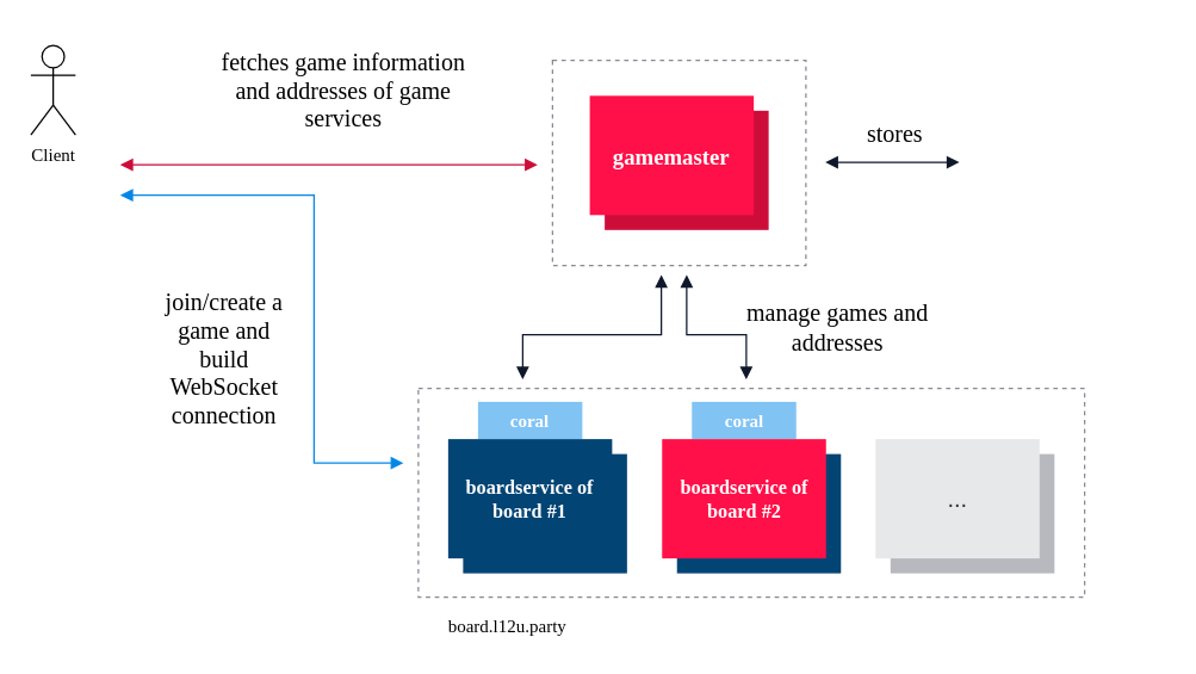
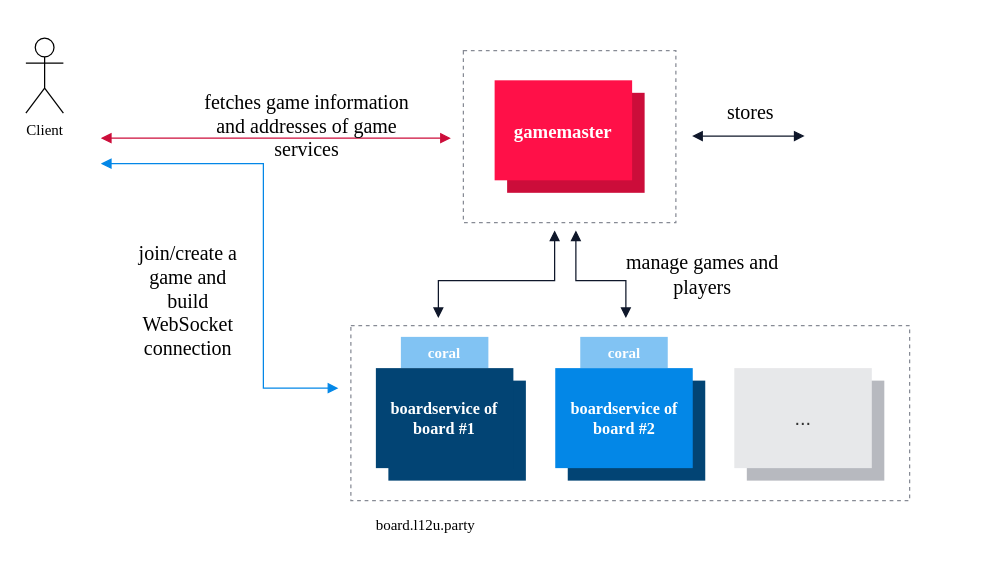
  <mxCell id="0" />
  <mxCell id="1" parent="0" />
  <mxCell id="2" value="" style="rounded=0;whiteSpace=wrap;html=1;fontSize=12;fillColor=none;dashed=1;strokeColor=#878B95;" parent="1" vertex="1"><mxGeometry x="280" y="260" width="447" height="140" as="geometry" /></mxCell>
  <mxCell id="3" value="coral" style="rounded=0;whiteSpace=wrap;html=1;fontSize=12;fontFamily=IBM Plex Sans;fontColor=#FFFFFF;fontStyle=1;fillColor=#81C3F3;strokeColor=none;" parent="1" vertex="1"><mxGeometry x="320" y="269" width="70" height="25" as="geometry" /></mxCell>
  <mxCell id="4" value="coral" style="rounded=0;whiteSpace=wrap;html=1;fontSize=12;fontFamily=IBM Plex Sans;fontColor=#FFFFFF;fontStyle=1;fillColor=#81C3F3;strokeColor=none;" parent="1" vertex="1"><mxGeometry x="463.5" y="269" width="70" height="25" as="geometry" /></mxCell>
  <mxCell id="5" value="" style="rounded=0;whiteSpace=wrap;html=1;fontSize=12;fillColor=none;dashed=1;strokeColor=#878B95;" parent="1" vertex="1"><mxGeometry x="370" y="40" width="170" height="137.5" as="geometry" /></mxCell>
  <mxCell id="6" value="Client" style="shape=umlActor;verticalLabelPosition=bottom;verticalAlign=top;html=1;outlineConnect=0;fontFamily=IBM Plex Sans;" parent="1" vertex="1"><mxGeometry x="20" y="30" width="30" height="60" as="geometry" /></mxCell>
  <mxCell id="7" value="" style="shape=image;verticalLabelPosition=bottom;labelBackgroundColor=#ffffff;verticalAlign=top;aspect=fixed;imageAspect=0;image=https://sharobella.at/images/icons/15935294331.png;" parent="1" vertex="1"><mxGeometry x="607" y="50.35" width="172.79" height="119.29" as="geometry" /></mxCell>
  <mxCell id="8" value="" style="endArrow=block;html=1;rounded=0;fontSize=16;edgeStyle=orthogonalEdgeStyle;startArrow=block;startFill=1;endFill=1;strokeColor=#0F172A;" parent="1" edge="1"><mxGeometry width="50" height="50" relative="1" as="geometry"><mxPoint x="553" y="108.33" as="sourcePoint" /><mxPoint x="643" y="108.33" as="targetPoint" /><Array as="points"><mxPoint x="570" y="108.25" /><mxPoint x="570" y="108.25" /></Array></mxGeometry></mxCell>
  <mxCell id="9" value="" style="endArrow=block;html=1;rounded=0;fontSize=16;edgeStyle=orthogonalEdgeStyle;startArrow=block;startFill=1;strokeColor=#CC0D3A;endFill=1;" parent="1" edge="1"><mxGeometry width="50" height="50" relative="1" as="geometry"><mxPoint x="80" y="110" as="sourcePoint" /><mxPoint x="360" y="110" as="targetPoint" /></mxGeometry></mxCell>
- <mxCell id="10" value="fetches game information and addresses of game services" style="text;html=1;strokeColor=none;fillColor=none;align=center;verticalAlign=middle;whiteSpace=wrap;rounded=0;fontSize=16;fontFamily=IBM Plex Sans;" parent="1" vertex="1"><mxGeometry x="140" y="20" width="180" height="80" as="geometry" /></mxCell>
+ <mxCell id="10" value="fetches game information and addresses of game services" style="text;html=1;strokeColor=none;fillColor=none;align=center;verticalAlign=middle;whiteSpace=wrap;rounded=0;fontSize=16;fontFamily=IBM Plex Sans;" parent="1" vertex="1"><mxGeometry x="155" y="60" width="180" height="80" as="geometry" /></mxCell>
  <mxCell id="11" value="stores" style="text;html=1;strokeColor=none;fillColor=none;align=center;verticalAlign=middle;whiteSpace=wrap;rounded=0;fontSize=16;fontFamily=IBM Plex Sans;" parent="1" vertex="1"><mxGeometry x="570" y="73.75" width="60" height="30" as="geometry" /></mxCell>
  <mxCell id="12" value="" style="rounded=0;whiteSpace=wrap;html=1;fontSize=16;fontColor=#333333;fillColor=#B7B9BF;strokeColor=none;" parent="1" vertex="1"><mxGeometry x="596.75" y="304" width="110" height="80" as="geometry" /></mxCell>
  <mxCell id="13" value="..." style="rounded=0;whiteSpace=wrap;html=1;fontSize=16;fontColor=#333333;fillColor=#E7E8EA;strokeColor=none;" parent="1" vertex="1"><mxGeometry x="586.75" y="294" width="110" height="80" as="geometry" /></mxCell>
  <mxCell id="14" value="" style="endArrow=block;startArrow=block;html=1;rounded=0;fontSize=16;edgeStyle=orthogonalEdgeStyle;startFill=1;endFill=1;strokeColor=#0F172A;" parent="1" edge="1"><mxGeometry width="50" height="50" relative="1" as="geometry"><mxPoint x="350" y="254" as="sourcePoint" /><mxPoint x="443" y="183.82" as="targetPoint" /><Array as="points"><mxPoint x="350" y="254" /><mxPoint x="350" y="224" /><mxPoint x="443" y="224" /></Array></mxGeometry></mxCell>
  <mxCell id="15" value="" style="endArrow=block;startArrow=block;html=1;rounded=0;fontSize=16;edgeStyle=orthogonalEdgeStyle;startFill=1;endFill=1;strokeColor=#0F172A;" parent="1" edge="1"><mxGeometry width="50" height="50" relative="1" as="geometry"><mxPoint x="500" y="254" as="sourcePoint" /><mxPoint x="460" y="183.82" as="targetPoint" /><Array as="points"><mxPoint x="500" y="254" /><mxPoint x="500" y="224" /><mxPoint x="460" y="224" /></Array></mxGeometry></mxCell>
  <mxCell id="16" value="" style="endArrow=block;html=1;rounded=0;fontSize=16;edgeStyle=orthogonalEdgeStyle;startArrow=block;startFill=1;endFill=1;strokeColor=#0387E7;" parent="1" edge="1"><mxGeometry width="50" height="50" relative="1" as="geometry"><mxPoint x="80" y="130.42" as="sourcePoint" /><mxPoint x="270" y="310" as="targetPoint" /><Array as="points"><mxPoint x="210" y="130" /><mxPoint x="210" y="310" /><mxPoint x="270" y="310" /></Array></mxGeometry></mxCell>
- <mxCell id="17" value="manage games and addresses" style="text;html=1;strokeColor=none;fillColor=none;align=center;verticalAlign=middle;whiteSpace=wrap;rounded=0;fontSize=16;fontFamily=IBM Plex Sans;" parent="1" vertex="1"><mxGeometry x="498" y="194.18" width="127" height="50" as="geometry" /></mxCell>
+ <mxCell id="17" value="manage games and players" style="text;html=1;strokeColor=none;fillColor=none;align=center;verticalAlign=middle;whiteSpace=wrap;rounded=0;fontSize=16;fontFamily=IBM Plex Sans;" parent="1" vertex="1"><mxGeometry x="498" y="194.18" width="127" height="50" as="geometry" /></mxCell>
  <mxCell id="18" value="join/create a game and build WebSocket connection" style="text;html=1;strokeColor=none;fillColor=none;align=center;verticalAlign=middle;whiteSpace=wrap;rounded=0;fontSize=16;fontFamily=IBM Plex Sans;" parent="1" vertex="1"><mxGeometry x="100" y="185" width="100" height="110" as="geometry" /></mxCell>
  <mxCell id="19" value="board.l12u.party" style="text;html=1;strokeColor=none;fillColor=none;align=center;verticalAlign=middle;whiteSpace=wrap;rounded=0;fontSize=12;labelPosition=center;verticalLabelPosition=middle;fontFamily=IBM Plex Mono;" parent="1" vertex="1"><mxGeometry x="280" y="410" width="120" height="20" as="geometry" /></mxCell>
  <mxCell id="20" value="gamemaster" style="rounded=0;whiteSpace=wrap;html=1;fontSize=15;fontStyle=0;fontFamily=Gilroy;fontColor=#FFFFFF;strokeColor=none;fillColor=#CC0D3A;" parent="1" vertex="1"><mxGeometry x="405" y="73.75" width="110" height="80" as="geometry" /></mxCell>
  <mxCell id="21" value="gamemaster" style="rounded=0;whiteSpace=wrap;html=1;fontSize=15;fontStyle=1;fontFamily=IBM Plex Sans;fillColor=#FF1048;fontColor=#FFFFFF;strokeColor=none;" parent="1" vertex="1"><mxGeometry x="395" y="63.75" width="110" height="80" as="geometry" /></mxCell>
  <mxCell id="22" value="" style="rounded=0;whiteSpace=wrap;html=1;fontSize=16;fontFamily=Gilroy;fontColor=#FFFFFF;strokeColor=none;fillColor=#024474;" parent="1" vertex="1"><mxGeometry x="310" y="304" width="110" height="80" as="geometry" /></mxCell>
  <mxCell id="23" value="boardservice of board #1" style="rounded=0;whiteSpace=wrap;html=1;fontSize=13;fontFamily=IBM Plex Sans;fillColor=#024474;fontColor=#FFFFFF;fontStyle=1;strokeColor=none;" parent="1" vertex="1"><mxGeometry x="300" y="294" width="110" height="80" as="geometry" /></mxCell>
  <mxCell id="24" value="" style="rounded=0;whiteSpace=wrap;html=1;fontSize=16;fontFamily=Gilroy;fontColor=#FFFFFF;strokeColor=none;fillColor=#024474;" parent="1" vertex="1"><mxGeometry x="453.5" y="304" width="110" height="80" as="geometry" /></mxCell>
- <mxCell id="25" value="boardservice of board #2" style="rounded=0;whiteSpace=wrap;html=1;fontSize=13;fontFamily=IBM Plex Sans;fillColor=#ff1048;fontColor=#FFFFFF;fontStyle=1;strokeColor=none;" parent="1" vertex="1"><mxGeometry x="443.5" y="294" width="110" height="80" as="geometry" /></mxCell>
+ <mxCell id="25" value="boardservice of board #2" style="rounded=0;whiteSpace=wrap;html=1;fontSize=13;fontFamily=IBM Plex Sans;fillColor=#0387E7;fontColor=#FFFFFF;fontStyle=1;strokeColor=none;" parent="1" vertex="1"><mxGeometry x="443.5" y="294" width="110" height="80" as="geometry" /></mxCell>
